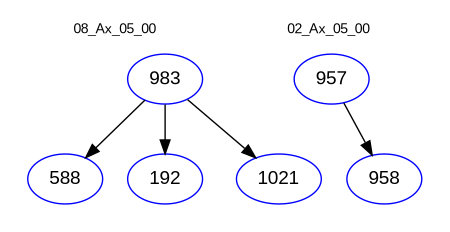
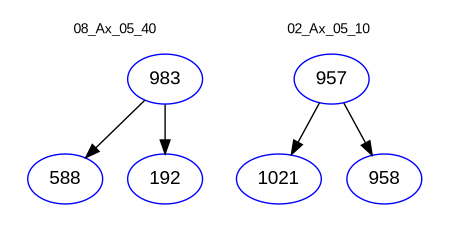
  digraph {
    fontname="Liberation Sans"
    node [color=blue fontname="Liberation Sans"]
    edge [color=black fontname="Liberation Sans"]
    n1 [label=983]
    n2 [label=588]
    n3 [label=192]
    n4 [label=957]
    n5 [label=1021]
    n6 [label=958]
    subgraph cluster_1 {
      color=white
      fontsize=10
-     label="08_Ax_05_00"
+     label="08_Ax_05_40"
      n1
      n2
      n3
    }
    subgraph cluster_2 {
      color=white
      fontsize=10
-     label="02_Ax_05_00"
+     label="02_Ax_05_10"
      n4
      n5
      n6
    }
    n1 -> n2
    n1 -> n3
-   n1 -> n5
+   n4 -> n5
    n4 -> n6
  }
